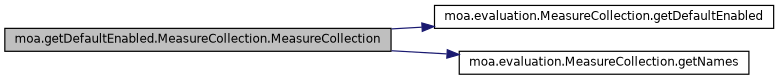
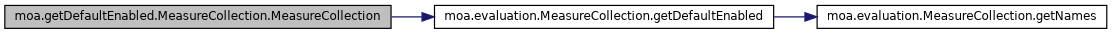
  digraph {
    rankdir=LR
    node [color=black fillcolor=white fontname=Helvetica fontsize=10 shape=record style=filled]
    edge [color=midnightblue fontname=Helvetica fontsize=10 labelfontname=Helvetica labelfontsize=10 style=solid]
    n1 [fillcolor=grey75 fontcolor=black height=0.2 label="moa.getDefaultEnabled.MeasureCollection.MeasureCollection" width=0.4]
    n2 [height=0.2 label="moa.evaluation.MeasureCollection.getDefaultEnabled" width=0.4]
    n3 [height=0.2 label="moa.evaluation.MeasureCollection.getNames" width=0.4]
    n1 -> n2
-   n1 -> n3
+   n2 -> n3
  }
